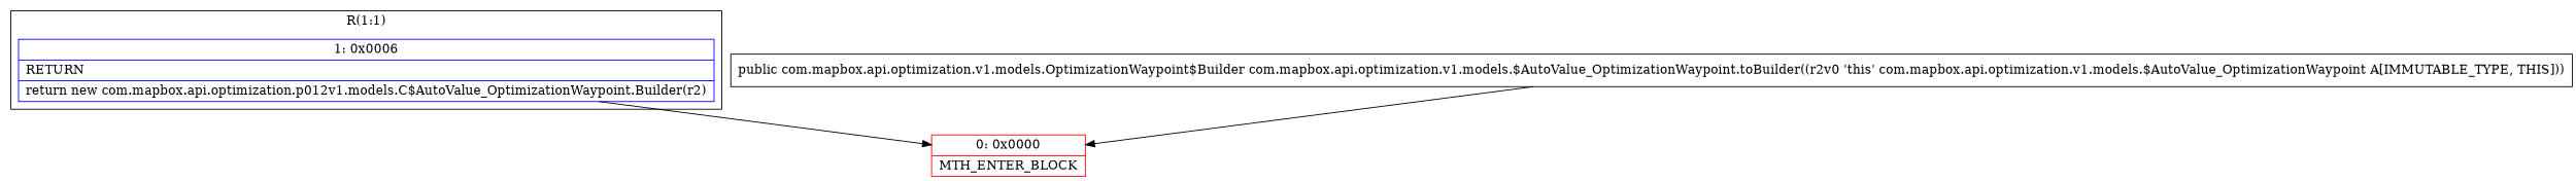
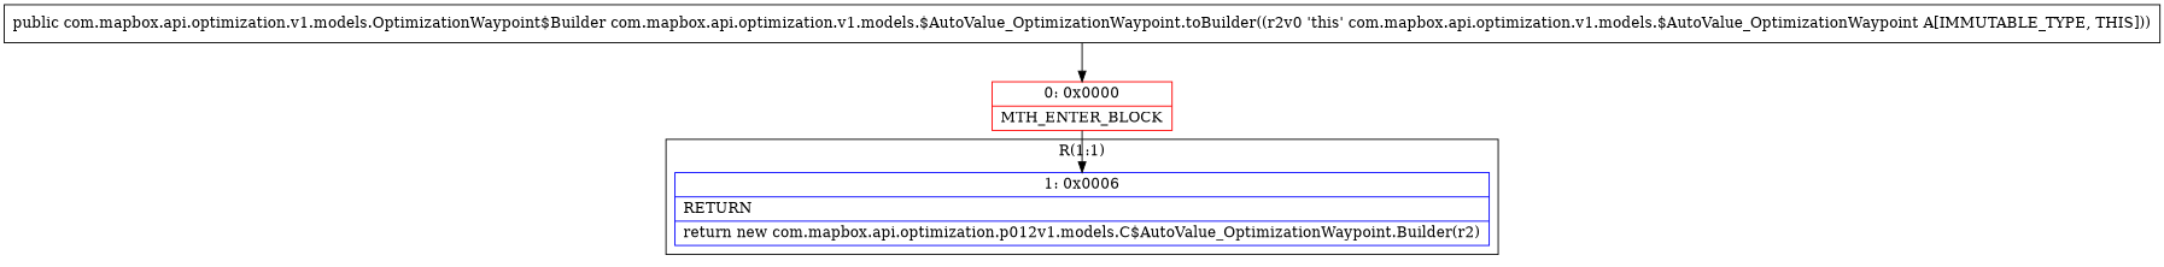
  digraph {
    node [shape=record]
    n1 [color=blue label="{1\:\ 0x0006|RETURN\l|return new com.mapbox.api.optimization.p012v1.models.C$AutoValue_OptimizationWaypoint.Builder(r2)\l}"]
    n2 [color=red label="{0\:\ 0x0000|MTH_ENTER_BLOCK\l}"]
    n3 [label="{public com.mapbox.api.optimization.v1.models.OptimizationWaypoint$Builder com.mapbox.api.optimization.v1.models.$AutoValue_OptimizationWaypoint.toBuilder((r2v0 'this' com.mapbox.api.optimization.v1.models.$AutoValue_OptimizationWaypoint A[IMMUTABLE_TYPE, THIS])) }"]
    subgraph cluster_1 {
      label="R(1:1)"
      n1
    }
-   n1 -> n2
+   n2 -> n1
    n3 -> n2
  }
